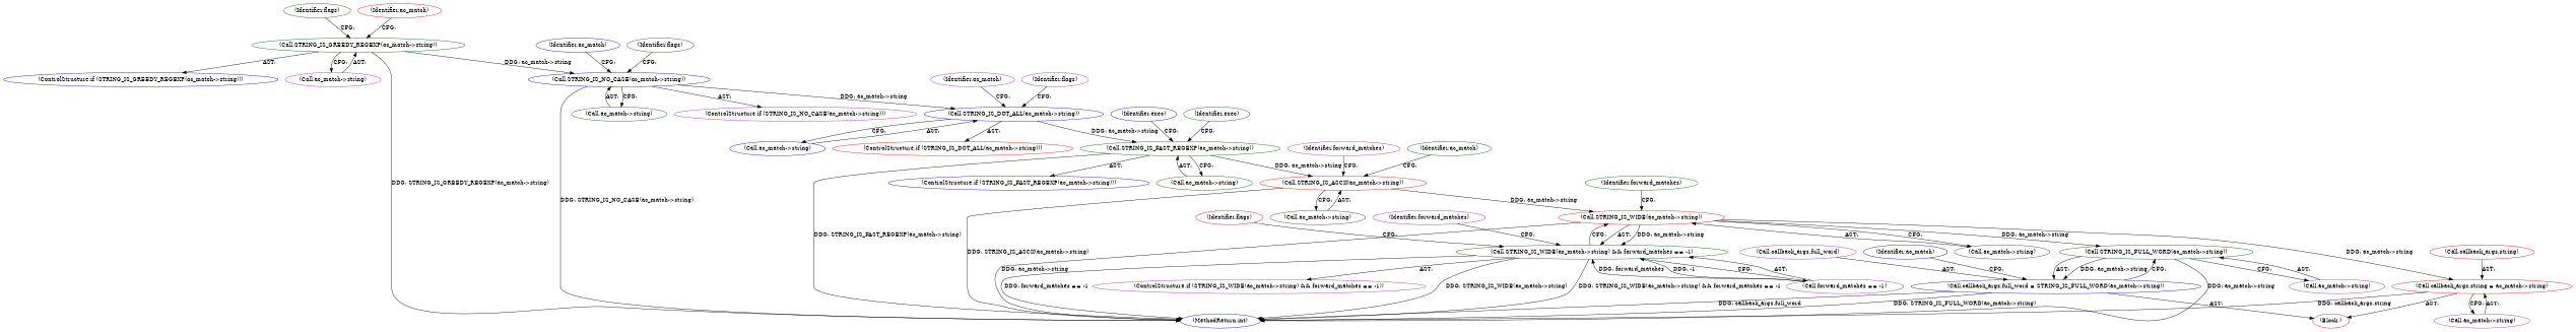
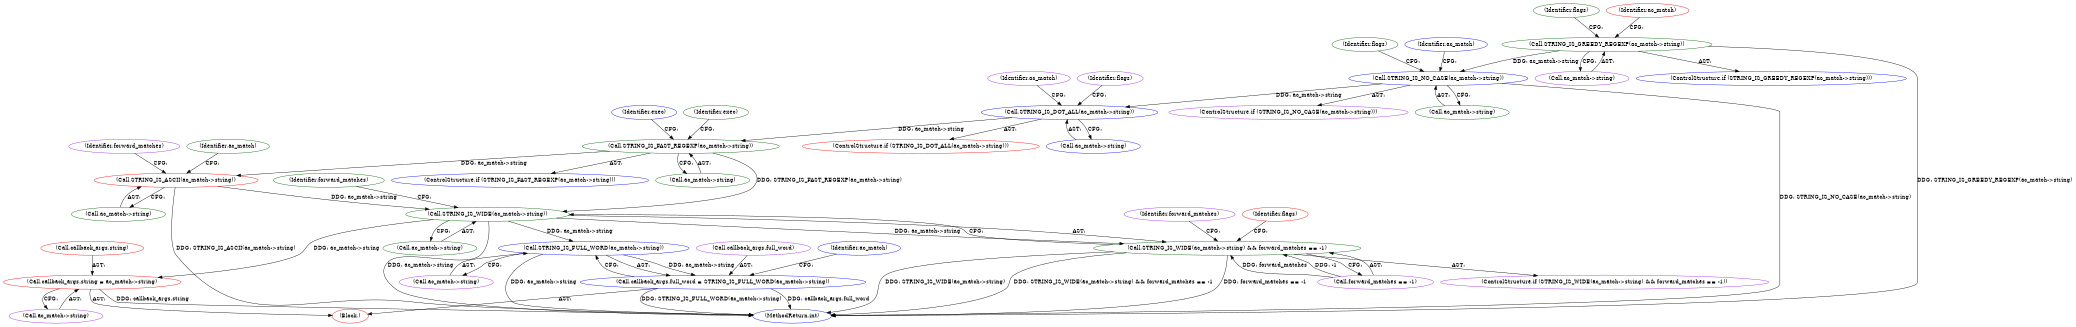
  digraph {
    node [color=darkgreen]
-   n1 [color=red label="(Call,STRING_IS_WIDE(ac_match->string))"]
+   n1 [label="(Call,STRING_IS_WIDE(ac_match->string))"]
    n2 [label="(Call,STRING_IS_WIDE(ac_match->string) && forward_matches == -1)"]
    n3 [color=red label="(Call,callback_args.string = ac_match->string)"]
-   n4 [label="(Call,STRING_IS_FULL_WORD(ac_match->string))"]
+   n4 [color=blue label="(Call,STRING_IS_FULL_WORD(ac_match->string))"]
    n5 [label="(Call,ac_match->string)"]
    n6 [color=blue label="(MethodReturn,int)"]
    n7 [color=purple label="(Call,forward_matches == -1)"]
    n8 [color=purple label="(ControlStructure,if (STRING_IS_WIDE(ac_match->string) && forward_matches == -1))"]
    n9 [color=purple label="(Call,ac_match->string)"]
    n10 [color=red label="(Block,)"]
    n11 [color=blue label="(Call,callback_args.full_word = STRING_IS_FULL_WORD(ac_match->string))"]
    n12 [color=purple label="(Call,ac_match->string)"]
    n13 [color=red label="(Call,STRING_IS_ASCII(ac_match->string))"]
    n14 [label="(Call,ac_match->string)"]
    n15 [label="(Call,STRING_IS_FAST_REGEXP(ac_match->string))"]
    n16 [color=blue label="(ControlStructure,if (STRING_IS_FAST_REGEXP(ac_match->string)))"]
    n17 [label="(Call,ac_match->string)"]
    n18 [color=blue label="(Call,STRING_IS_DOT_ALL(ac_match->string))"]
    n19 [color=blue label="(Call,ac_match->string)"]
    n20 [color=red label="(ControlStructure,if (STRING_IS_DOT_ALL(ac_match->string)))"]
    n21 [color=blue label="(Call,STRING_IS_NO_CASE(ac_match->string))"]
    n22 [color=purple label="(ControlStructure,if (STRING_IS_NO_CASE(ac_match->string)))"]
    n23 [label="(Call,ac_match->string)"]
    n24 [label="(Call,STRING_IS_GREEDY_REGEXP(ac_match->string))"]
    n25 [color=purple label="(Call,ac_match->string)"]
    n26 [color=blue label="(ControlStructure,if (STRING_IS_GREEDY_REGEXP(ac_match->string)))"]
    n27 [color=purple label="(Identifier,forward_matches)"]
    n28 [label="(Identifier,flags)"]
    n29 [label="(Identifier,exec)"]
    n30 [color=red label="(Call,callback_args.string)"]
    n31 [color=purple label="(Identifier,forward_matches)"]
    n32 [color=blue label="(Identifier,ac_match)"]
    n33 [label="(Identifier,forward_matches)"]
    n34 [label="(Identifier,ac_match)"]
    n35 [color=red label="(Identifier,ac_match)"]
    n36 [color=purple label="(Call,callback_args.full_word)"]
    n37 [label="(Identifier,flags)"]
    n38 [color=blue label="(Identifier,ac_match)"]
    n39 [color=purple label="(Identifier,flags)"]
    n40 [color=blue label="(Identifier,exec)"]
    n41 [color=red label="(Identifier,flags)"]
    n42 [color=purple label="(Identifier,ac_match)"]
    n1 -> n2 [label="AST: "]
    n1 -> n2 [label="DDG: ac_match->string"]
    n1 -> n3 [label="DDG: ac_match->string"]
    n1 -> n4 [label="DDG: ac_match->string"]
    n1 -> n5 [label="CFG: "]
    n1 -> n6 [label="DDG: ac_match->string"]
    n2 -> n1 [label="CFG: "]
    n2 -> n6 [label="DDG: forward_matches == -1"]
    n2 -> n6 [label="DDG: STRING_IS_WIDE(ac_match->string)"]
    n2 -> n6 [label="DDG: STRING_IS_WIDE(ac_match->string) && forward_matches == -1"]
    n2 -> n7 [label="CFG: "]
    n2 -> n8 [label="AST: "]
    n3 -> n6 [label="DDG: callback_args.string"]
    n3 -> n9 [label="CFG: "]
    n3 -> n10 [label="AST: "]
    n4 -> n6 [label="DDG: ac_match->string"]
    n4 -> n11 [label="AST: "]
    n4 -> n11 [label="DDG: ac_match->string"]
    n4 -> n12 [label="CFG: "]
    n5 -> n1 [label="AST: "]
    n7 -> n2 [label="AST: "]
    n7 -> n2 [label="DDG: forward_matches"]
    n7 -> n2 [label="DDG: -1"]
    n9 -> n3 [label="AST: "]
    n11 -> n4 [label="CFG: "]
    n11 -> n6 [label="DDG: callback_args.full_word"]
    n11 -> n6 [label="DDG: STRING_IS_FULL_WORD(ac_match->string)"]
    n11 -> n10 [label="AST: "]
    n12 -> n4 [label="AST: "]
    n13 -> n1 [label="DDG: ac_match->string"]
    n13 -> n6 [label="DDG: STRING_IS_ASCII(ac_match->string)"]
    n13 -> n14 [label="CFG: "]
    n14 -> n13 [label="AST: "]
-   n15 -> n6 [label="DDG: STRING_IS_FAST_REGEXP(ac_match->string)"]
+   n15 -> n1 [label="DDG: STRING_IS_FAST_REGEXP(ac_match->string)"]
    n15 -> n13 [label="DDG: ac_match->string"]
    n15 -> n16 [label="AST: "]
    n15 -> n17 [label="CFG: "]
    n17 -> n15 [label="AST: "]
    n18 -> n15 [label="DDG: ac_match->string"]
    n18 -> n19 [label="CFG: "]
    n18 -> n20 [label="AST: "]
    n19 -> n18 [label="AST: "]
    n21 -> n6 [label="DDG: STRING_IS_NO_CASE(ac_match->string)"]
    n21 -> n18 [label="DDG: ac_match->string"]
    n21 -> n22 [label="AST: "]
    n21 -> n23 [label="CFG: "]
    n23 -> n21 [label="AST: "]
    n24 -> n6 [label="DDG: STRING_IS_GREEDY_REGEXP(ac_match->string)"]
    n24 -> n21 [label="DDG: ac_match->string"]
    n24 -> n25 [label="CFG: "]
    n24 -> n26 [label="AST: "]
    n25 -> n24 [label="AST: "]
    n27 -> n2 [label="CFG: "]
    n28 -> n24 [label="CFG: "]
    n29 -> n15 [label="CFG: "]
    n30 -> n3 [label="AST: "]
    n31 -> n13 [label="CFG: "]
    n32 -> n21 [label="CFG: "]
    n33 -> n1 [label="CFG: "]
    n34 -> n13 [label="CFG: "]
    n35 -> n24 [label="CFG: "]
    n36 -> n11 [label="AST: "]
    n37 -> n21 [label="CFG: "]
    n38 -> n11 [label="CFG: "]
    n39 -> n18 [label="CFG: "]
    n40 -> n15 [label="CFG: "]
    n41 -> n2 [label="CFG: "]
    n42 -> n18 [label="CFG: "]
  }
